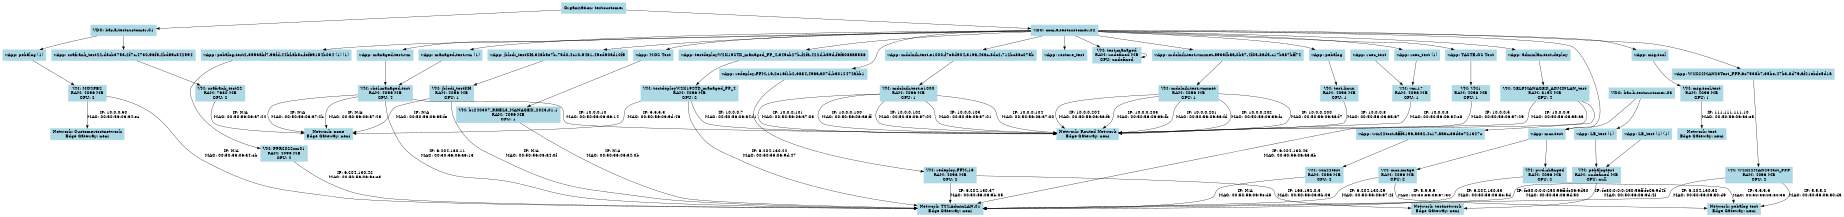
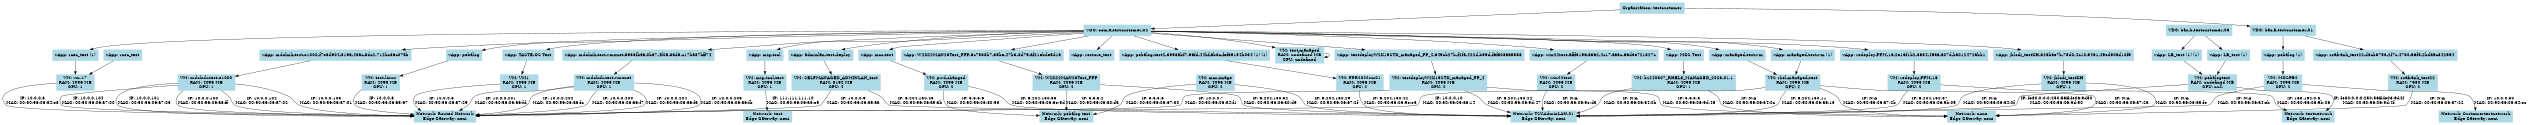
  digraph {
    rankdir=TB
    node [color=lightblue shape=rectangle style=filled]
    n1 [label="Organization: testcustomer"]
    n2 [label="VDC: bas-a-testcustomer-01"]
    n3 [label="VDC: com-a-testcustomer-02"]
    n4 [label="vApp: pebalog (1)"]
    n5 [label="vApp: ssafrank_test22-d8cb3753-2f7c-4730-96f5-2bda9c842594"]
    n6 [label="VDC: bas-b-testcustomer-03"]
    n7 [label="vApp: LB_test (1)"]
    n8 [label="vApp: LB_test (1) (1)"]
    n9 [label="vApp: adminlan-test-deploy"]
    n10 [label="vApp: jblodi_testKH-326bae7b-75d0-4c10-9461-49ed90ad10f9"]
    n11 [label="vApp: managed-test-vm"]
    n12 [label="vApp: managed-test-vm (1)"]
    n13 [label="vApp: mcs-test"]
    n14 [label="vApp: mdolnik-test-e1000-f7e8d904-319a-43ac-8dc2-712bc86c075b"]
    n15 [label="vApp: mdolnik-test-vmxnet-8933fbaa-0ba7-4f05-8ad5-c17ba87bff74"]
    n16 [label="vApp: mig-tool"]
    n17 [label="vApp: MOS Test"]
    n18 [label="vApp: pebalog"]
    n19 [label="vApp: pebalog-test2-3953abf7-96fd-44bf-ab8c-fef69154b034 (1) (1)"]
    n20 [label="vApp: rcec_test (1)"]
    n21 [label="vApp: redeploy-FFM-16-2e16f1b2-3a84-49aa-a07d-ba012472abb1"]
    n22 [label="vApp: restore_test"]
    n23 [label="vApp: TASTE-OS Test"]
    n24 [label="VM: test-managed\nRAM: undefined MB\nCPU: undefined"]
    n25 [label="vApp: testdeployW2K19STD_managed_FP_4-649cb27b-f2fa-422d-b59d-f6fa08aa5586"]
    n26 [label="vApp: W2K22MAN23Test_FFP-6c7538b7-35be-47b3-8d79-af21ebde5d1a"]
    n27 [label="vApp: win22test-afff3196-a362-4c17-aa3c-66d3e721327c"]
    n28 [label="VM: MOSPB2\nRAM: 4096 MB\nCPU: 2"]
    n29 [label="VM: ssafrank_test22\nRAM: 7680 MB\nCPU: 2"]
    n30 [label="Network: Customertestnetwork\nEdge Gateway: neni"]
    n31 [label="Network: TSY-AdminLAN-01\nEdge Gateway: neni"]
    n32 [label="Network: none\nEdge Gateway: neni"]
    n33 [label="VM: pebalogtest\nRAM: undefined MB\nCPU: null"]
    n34 [label="Network: testnetwork\nEdge Gateway: neni"]
    n35 [label="VM: SELFMANAGED_ADMINLAN_test\nRAM: 8192 MB\nCPU: 4"]
    n36 [label="VM: jblodi_testKH\nRAM: 4096 MB\nCPU: 1"]
    n37 [label="VM: rhel-managed-test\nRAM: 4096 MB\nCPU: 4"]
    n38 [label="VM: mcs-image\nRAM: 4096 MB\nCPU: 2"]
    n39 [label="VM: pwd-changed\nRAM: 4096 MB\nCPU: 2"]
    n40 [label="VM: mdolnik-test-e1000\nRAM: 4096 MB\nCPU: 1"]
    n41 [label="VM: mdolnik-test-vmxnet\nRAM: 4096 MB\nCPU: 1"]
    n42 [label="VM: mig-tool-test\nRAM: 4096 MB\nCPU: 1"]
    n43 [label="VM: bz240307_RHEL8_MANAGED_2023-01.1\nRAM: 4096 MB\nCPU: 1"]
    n44 [label="VM: test-linux\nRAM: 4096 MB\nCPU: 1"]
    n45 [label="VM: FPR2022sm01\nRAM: 4096 MB\nCPU: 2"]
    n46 [label="vApp: rcec_test"]
    n47 [label="VM: vm-17\nRAM: 4096 MB\nCPU: 1"]
    n48 [label="VM: redeploy-FFM-16\nRAM: 4096 MB\nCPU: 2"]
    n49 [label="VM: VM1\nRAM: 4096 MB\nCPU: 1"]
    n50 [label="VM: testdeployW2K19STD_managed_FP_4\nRAM: 4096 MB\nCPU: 2"]
    n51 [label="VM: W2K22MAN23Test_FFP\nRAM: 4096 MB\nCPU: 2"]
    n52 [label="VM: win22test\nRAM: 4096 MB\nCPU: 2"]
    n53 [label="Network: Routed Network\nEdge Gateway: neni"]
    n54 [label="Network: pebalog test\nEdge Gateway: neni"]
    n55 [label="Network: test\nEdge Gateway: neni"]
    n1 -> n2
    n1 -> n3
    n2 -> n4
    n2 -> n5
    n3 -> n9
    n3 -> n10
    n3 -> n11
    n3 -> n12
    n3 -> n13
    n3 -> n14
    n3 -> n15
    n3 -> n16
    n3 -> n17
    n3 -> n18
    n3 -> n19
    n3 -> n20
    n3 -> n21
    n3 -> n22
    n3 -> n23
    n3 -> n24
    n3 -> n25
    n3 -> n26
-   n35 -> n27
+   n3 -> n27
    n4 -> n28
    n5 -> n29
    n6 -> n7
-   n6 -> n13
+   n6 -> n8
    n7 -> n33
    n8 -> n33
    n9 -> n35
    n10 -> n36
    n11 -> n37
    n12 -> n37
-   n13 -> n38
    n13 -> n39
    n14 -> n40
    n15 -> n41
    n16 -> n42
    n17 -> n43
    n18 -> n44
    n19 -> n45
    n20 -> n47
    n21 -> n48
    n23 -> n49
    n24 -> n24
    n25 -> n50
    n26 -> n51
    n27 -> n52
    n28 -> n30 [label="IP: 10.0.0.50\nMAC: 00:50:56:06:a4:ec"]
    n28 -> n31 [label="IP: N/A\nMAC: 00:50:56:06:a4:eb"]
    n29 -> n32 [label="IP: N/A\nMAC: 00:50:56:06:a7:22"]
    n33 -> n31 [label="IP: fe80:0:0:0:250:56ff:fe06:9d50\nMAC: 00:50:56:06:9d:50"]
    n33 -> n34 [label="IP: fe80:0:0:0:250:56ff:fe06:9d4f\nMAC: 00:50:56:06:9d:4f"]
    n35 -> n31 [label="IP: 6.204.130.43\nMAC: 00:50:56:06:a5:ab"]
    n35 -> n53 [label="IP: 10.0.0.9\nMAC: 00:50:56:06:a5:aa"]
    n36 -> n31 [label="IP: N/A\nMAC: 00:50:56:06:a4:0f"]
    n36 -> n32 [label="IP: N/A\nMAC: 00:50:56:06:a5:fe"]
    n37 -> n31 [label="IP: 6.204.130.11\nMAC: 00:50:56:06:a6:13"]
    n37 -> n32 [label="IP: N/A\nMAC: 00:50:56:06:a7:2a"]
    n37 -> n32 [label="IP: N/A\nMAC: 00:50:56:06:a7:2b"]
    n37 -> n53 [label="IP: 10.0.0.10\nMAC: 00:50:56:06:a6:14"]
    n38 -> n31 [label="IP: 6.204.130.29\nMAC: 00:50:56:06:67:2f"]
    n38 -> n54 [label="IP: 5.5.5.5\nMAC: 00:50:56:06:67:30"]
    n39 -> n31 [label="IP: 6.204.130.33\nMAC: 00:50:56:06:6e:5d"]
    n39 -> n54 [label="IP: 5.5.5.6\nMAC: 00:50:56:06:80:53"]
    n40 -> n53 [label="IP: 10.0.0.101\nMAC: 00:50:56:06:a7:03"]
    n40 -> n53 [label="IP: 10.0.0.100\nMAC: 00:50:56:06:a6:ff"]
    n40 -> n53 [label="IP: 10.0.0.102\nMAC: 00:50:56:06:a7:02"]
    n40 -> n53 [label="IP: 10.0.0.103\nMAC: 00:50:56:06:a7:01"]
    n40 -> n53 [label="IP: 10.0.0.104\nMAC: 00:50:56:06:a7:00"]
    n41 -> n53 [label="IP: 10.0.0.200\nMAC: 00:50:56:06:a6:f7"]
    n41 -> n53 [label="IP: 10.0.0.204\nMAC: 00:50:56:06:a6:fa"]
    n41 -> n53 [label="IP: 10.0.0.203\nMAC: 00:50:56:06:a6:fb"]
    n41 -> n53 [label="IP: 10.0.0.201\nMAC: 00:50:56:06:a6:fd"]
    n41 -> n53 [label="IP: 10.0.0.202\nMAC: 00:50:56:06:a6:fc"]
    n42 -> n55 [label="IP: 111.111.111.10\nMAC: 00:50:56:06:a3:e5"]
    n43 -> n31 [label="IP: N/A\nMAC: 00:50:56:06:a4:0b"]
+   n43 -> n32 [label="IP: N/A\nMAC: 00:50:56:06:a4:0c"]
    n44 -> n53 [label="IP: 10.0.0.8\nMAC: 00:50:56:06:a5:67"]
    n45 -> n31 [label="IP: 6.204.130.42\nMAC: 00:50:56:06:9e:e3"]
    n46 -> n47
    n47 -> n53 [label="IP: 10.0.0.8\nMAC: 00:50:56:06:a4:e8"]
    n48 -> n31 [label="IP: 6.204.130.37\nMAC: 00:50:56:06:9b:05"]
    n48 -> n34 [label="IP: 168.192.0.3\nMAC: 00:50:56:06:9b:06"]
    n49 -> n53 [label="IP: 10.0.0.5\nMAC: 00:50:56:06:a7:29"]
    n50 -> n31 [label="IP: 6.204.130.22\nMAC: 00:50:56:06:9d:47"]
    n50 -> n32 [label="IP: 5.5.5.3\nMAC: 00:50:56:06:9d:46"]
    n50 -> n53 [label="IP: 10.0.0.7\nMAC: 00:50:56:06:a4:f1"]
    n51 -> n31 [label="IP: 6.204.130.32\nMAC: 00:50:56:06:a0:d9"]
    n51 -> n54 [label="IP: 5.5.5.2\nMAC: 00:50:56:06:a0:da"]
    n52 -> n31 [label="IP: N/A\nMAC: 00:50:56:06:9e:d3"]
  }
